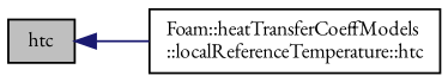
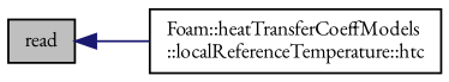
  digraph {
    rankdir=LR
    fontname="EB Garamond"
    node [color=black fontname="EB Garamond" fontsize=10 shape=record]
-   n1 [fillcolor=grey75 fontcolor=black height=0.2 label=htc style=filled width=0.4]
+   n1 [fillcolor=grey75 fontcolor=black height=0.2 label=read style=filled width=0.4]
    n2 [height=0.2 label="Foam::heatTransferCoeffModels\l::localReferenceTemperature::htc" width=0.4]
    n1 -> n2 [color=midnightblue dir=back fontname="EB Garamond" fontsize=10 labelfontname=Helvetica labelfontsize=10 style=solid]
  }
